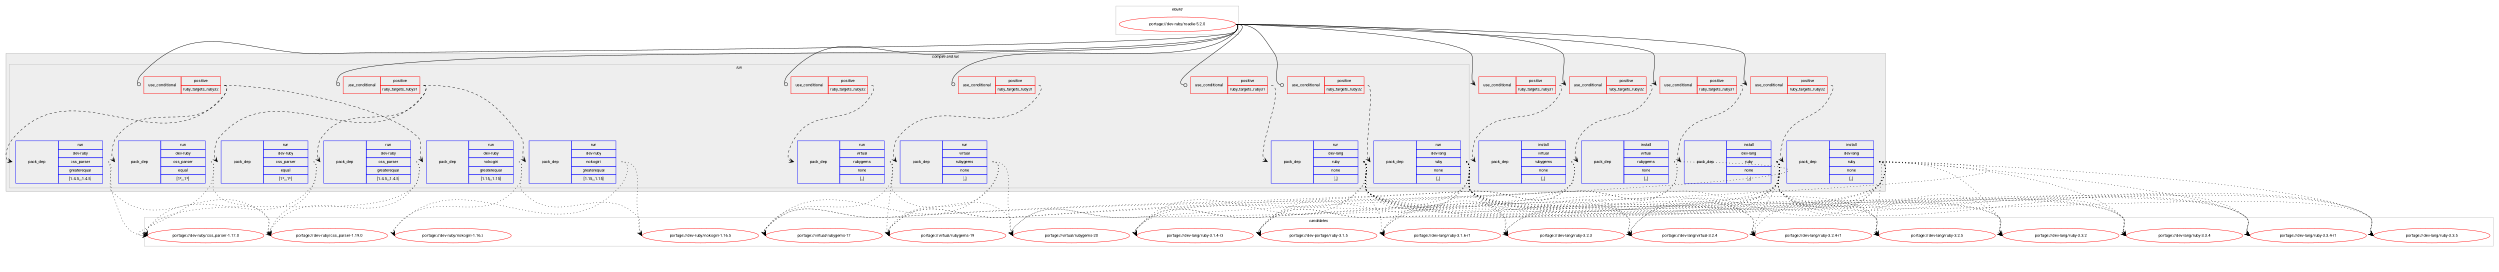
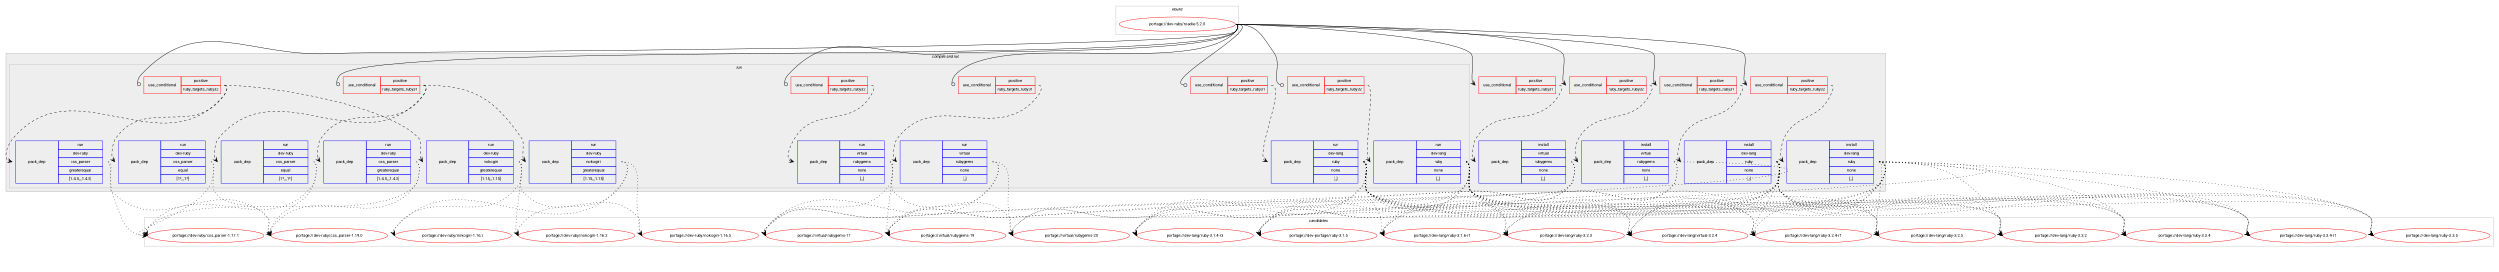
  digraph {
    compound=true
    concentrate=true
    fontname=Roboto
    fontsize=10
    newrank=true
    rankdir=TB
    ranksep=1.5
    node [color=red fontname=Roboto fontsize=10 shape=none]
    edge [arrowhead=vee fontname=Roboto headport=w style=dotted tailport=e weight=100]
    n1 [label="portage://dev-ruby/roadie-5.2.0" width=4 shape=""]
    n2 [color=blue label=<<TABLE BORDER="0" CELLBORDER="1" CELLSPACING="0" CELLPADDING="4" WIDTH="220"><TR><TD ROWSPAN="6" CELLPADDING="30">pack_dep</TD></TR><TR><TD WIDTH="110">install</TD></TR><TR><TD>dev-lang</TD></TR><TR><TD>ruby</TD></TR><TR><TD>none</TD></TR><TR><TD>[,,]</TD></TR></TABLE>>]
    n3 [label=<<TABLE BORDER="0" CELLBORDER="1" CELLSPACING="0" CELLPADDING="4"><TR><TD ROWSPAN="3" CELLPADDING="10">use_conditional</TD></TR><TR><TD>positive</TD></TR><TR><TD>ruby_targets_ruby31</TD></TR></TABLE>>]
    n4 [color=blue label=<<TABLE BORDER="0" CELLBORDER="1" CELLSPACING="0" CELLPADDING="4" WIDTH="220"><TR><TD ROWSPAN="6" CELLPADDING="30">pack_dep</TD></TR><TR><TD WIDTH="110">install</TD></TR><TR><TD>virtual</TD></TR><TR><TD>rubygems</TD></TR><TR><TD>none</TD></TR><TR><TD>[,,]</TD></TR></TABLE>>]
    n5 [label=<<TABLE BORDER="0" CELLBORDER="1" CELLSPACING="0" CELLPADDING="4"><TR><TD ROWSPAN="3" CELLPADDING="10">use_conditional</TD></TR><TR><TD>positive</TD></TR><TR><TD>ruby_targets_ruby31</TD></TR></TABLE>>]
    n6 [color=blue label=<<TABLE BORDER="0" CELLBORDER="1" CELLSPACING="0" CELLPADDING="4" WIDTH="220"><TR><TD ROWSPAN="6" CELLPADDING="30">pack_dep</TD></TR><TR><TD WIDTH="110">install</TD></TR><TR><TD>dev-lang</TD></TR><TR><TD>ruby</TD></TR><TR><TD>none</TD></TR><TR><TD>[,,]</TD></TR></TABLE>>]
    n7 [label=<<TABLE BORDER="0" CELLBORDER="1" CELLSPACING="0" CELLPADDING="4"><TR><TD ROWSPAN="3" CELLPADDING="10">use_conditional</TD></TR><TR><TD>positive</TD></TR><TR><TD>ruby_targets_ruby32</TD></TR></TABLE>>]
    n8 [color=blue label=<<TABLE BORDER="0" CELLBORDER="1" CELLSPACING="0" CELLPADDING="4" WIDTH="220"><TR><TD ROWSPAN="6" CELLPADDING="30">pack_dep</TD></TR><TR><TD WIDTH="110">install</TD></TR><TR><TD>virtual</TD></TR><TR><TD>rubygems</TD></TR><TR><TD>none</TD></TR><TR><TD>[,,]</TD></TR></TABLE>>]
    n9 [label=<<TABLE BORDER="0" CELLBORDER="1" CELLSPACING="0" CELLPADDING="4"><TR><TD ROWSPAN="3" CELLPADDING="10">use_conditional</TD></TR><TR><TD>positive</TD></TR><TR><TD>ruby_targets_ruby32</TD></TR></TABLE>>]
    n10 [color=blue label=<<TABLE BORDER="0" CELLBORDER="1" CELLSPACING="0" CELLPADDING="4" WIDTH="220"><TR><TD ROWSPAN="6" CELLPADDING="30">pack_dep</TD></TR><TR><TD WIDTH="110">run</TD></TR><TR><TD>dev-lang</TD></TR><TR><TD>ruby</TD></TR><TR><TD>none</TD></TR><TR><TD>[,,]</TD></TR></TABLE>>]
    n11 [label=<<TABLE BORDER="0" CELLBORDER="1" CELLSPACING="0" CELLPADDING="4"><TR><TD ROWSPAN="3" CELLPADDING="10">use_conditional</TD></TR><TR><TD>positive</TD></TR><TR><TD>ruby_targets_ruby31</TD></TR></TABLE>>]
    n12 [color=blue label=<<TABLE BORDER="0" CELLBORDER="1" CELLSPACING="0" CELLPADDING="4" WIDTH="220"><TR><TD ROWSPAN="6" CELLPADDING="30">pack_dep</TD></TR><TR><TD WIDTH="110">run</TD></TR><TR><TD>dev-ruby</TD></TR><TR><TD>nokogiri</TD></TR><TR><TD>greaterequal</TD></TR><TR><TD>[1.15,,,1.15]</TD></TR></TABLE>>]
    n13 [color=blue label=<<TABLE BORDER="0" CELLBORDER="1" CELLSPACING="0" CELLPADDING="4" WIDTH="220"><TR><TD ROWSPAN="6" CELLPADDING="30">pack_dep</TD></TR><TR><TD WIDTH="110">run</TD></TR><TR><TD>dev-ruby</TD></TR><TR><TD>css_parser</TD></TR><TR><TD>greaterequal</TD></TR><TR><TD>[1.4.5,,,1.4.5]</TD></TR></TABLE>>]
    n14 [color=blue label=<<TABLE BORDER="0" CELLBORDER="1" CELLSPACING="0" CELLPADDING="4" WIDTH="220"><TR><TD ROWSPAN="6" CELLPADDING="30">pack_dep</TD></TR><TR><TD WIDTH="110">run</TD></TR><TR><TD>dev-ruby</TD></TR><TR><TD>css_parser</TD></TR><TR><TD>equal</TD></TR><TR><TD>[1*,,,1*]</TD></TR></TABLE>>]
    n15 [label=<<TABLE BORDER="0" CELLBORDER="1" CELLSPACING="0" CELLPADDING="4"><TR><TD ROWSPAN="3" CELLPADDING="10">use_conditional</TD></TR><TR><TD>positive</TD></TR><TR><TD>ruby_targets_ruby31</TD></TR></TABLE>>]
    n16 [color=blue label=<<TABLE BORDER="0" CELLBORDER="1" CELLSPACING="0" CELLPADDING="4" WIDTH="220"><TR><TD ROWSPAN="6" CELLPADDING="30">pack_dep</TD></TR><TR><TD WIDTH="110">run</TD></TR><TR><TD>virtual</TD></TR><TR><TD>rubygems</TD></TR><TR><TD>none</TD></TR><TR><TD>[,,]</TD></TR></TABLE>>]
    n17 [label=<<TABLE BORDER="0" CELLBORDER="1" CELLSPACING="0" CELLPADDING="4"><TR><TD ROWSPAN="3" CELLPADDING="10">use_conditional</TD></TR><TR><TD>positive</TD></TR><TR><TD>ruby_targets_ruby31</TD></TR></TABLE>>]
    n18 [color=blue label=<<TABLE BORDER="0" CELLBORDER="1" CELLSPACING="0" CELLPADDING="4" WIDTH="220"><TR><TD ROWSPAN="6" CELLPADDING="30">pack_dep</TD></TR><TR><TD WIDTH="110">run</TD></TR><TR><TD>dev-lang</TD></TR><TR><TD>ruby</TD></TR><TR><TD>none</TD></TR><TR><TD>[,,]</TD></TR></TABLE>>]
    n19 [label=<<TABLE BORDER="0" CELLBORDER="1" CELLSPACING="0" CELLPADDING="4"><TR><TD ROWSPAN="3" CELLPADDING="10">use_conditional</TD></TR><TR><TD>positive</TD></TR><TR><TD>ruby_targets_ruby32</TD></TR></TABLE>>]
    n20 [color=blue label=<<TABLE BORDER="0" CELLBORDER="1" CELLSPACING="0" CELLPADDING="4" WIDTH="220"><TR><TD ROWSPAN="6" CELLPADDING="30">pack_dep</TD></TR><TR><TD WIDTH="110">run</TD></TR><TR><TD>dev-ruby</TD></TR><TR><TD>nokogiri</TD></TR><TR><TD>greaterequal</TD></TR><TR><TD>[1.15,,,1.15]</TD></TR></TABLE>>]
    n21 [color=blue label=<<TABLE BORDER="0" CELLBORDER="1" CELLSPACING="0" CELLPADDING="4" WIDTH="220"><TR><TD ROWSPAN="6" CELLPADDING="30">pack_dep</TD></TR><TR><TD WIDTH="110">run</TD></TR><TR><TD>dev-ruby</TD></TR><TR><TD>css_parser</TD></TR><TR><TD>greaterequal</TD></TR><TR><TD>[1.4.5,,,1.4.5]</TD></TR></TABLE>>]
    n22 [color=blue label=<<TABLE BORDER="0" CELLBORDER="1" CELLSPACING="0" CELLPADDING="4" WIDTH="220"><TR><TD ROWSPAN="6" CELLPADDING="30">pack_dep</TD></TR><TR><TD WIDTH="110">run</TD></TR><TR><TD>dev-ruby</TD></TR><TR><TD>css_parser</TD></TR><TR><TD>equal</TD></TR><TR><TD>[1*,,,1*]</TD></TR></TABLE>>]
    n23 [label=<<TABLE BORDER="0" CELLBORDER="1" CELLSPACING="0" CELLPADDING="4"><TR><TD ROWSPAN="3" CELLPADDING="10">use_conditional</TD></TR><TR><TD>positive</TD></TR><TR><TD>ruby_targets_ruby32</TD></TR></TABLE>>]
    n24 [color=blue label=<<TABLE BORDER="0" CELLBORDER="1" CELLSPACING="0" CELLPADDING="4" WIDTH="220"><TR><TD ROWSPAN="6" CELLPADDING="30">pack_dep</TD></TR><TR><TD WIDTH="110">run</TD></TR><TR><TD>virtual</TD></TR><TR><TD>rubygems</TD></TR><TR><TD>none</TD></TR><TR><TD>[,,]</TD></TR></TABLE>>]
    n25 [label=<<TABLE BORDER="0" CELLBORDER="1" CELLSPACING="0" CELLPADDING="4"><TR><TD ROWSPAN="3" CELLPADDING="10">use_conditional</TD></TR><TR><TD>positive</TD></TR><TR><TD>ruby_targets_ruby32</TD></TR></TABLE>>]
    n26 [label="portage://virtual/rubygems-20" width=4 shape=""]
    n27 [label="portage://virtual/rubygems-19" width=4 shape=""]
    n28 [label="portage://virtual/rubygems-17" width=4 shape=""]
    n29 [label="portage://dev-lang/ruby-3.3.5" width=4 shape=""]
    n30 [label="portage://dev-lang/ruby-3.3.4-r1" width=4 shape=""]
    n31 [label="portage://dev-lang/ruby-3.3.4" width=4 shape=""]
    n32 [label="portage://dev-lang/ruby-3.3.2" width=4 shape=""]
    n33 [label="portage://dev-lang/ruby-3.2.5" width=4 shape=""]
    n34 [label="portage://dev-lang/ruby-3.2.4-r1" width=4 shape=""]
    n35 [label="portage://dev-lang/virtual-3.2.4" width=4 shape=""]
    n36 [label="portage://dev-lang/ruby-3.2.3" width=4 shape=""]
    n37 [label="portage://dev-lang/ruby-3.1.6-r1" width=4 shape=""]
    n38 [label="portage://dev-portage/ruby-3.1.5" width=4 shape=""]
    n39 [label="portage://dev-lang/ruby-3.1.4-r3" width=4 shape=""]
    n40 [label="portage://dev-ruby/css_parser-1.19.0" width=4 shape=""]
-   n41 [label="portage://dev-ruby/css_parser-1.17.0" width=4 shape=""]
+   n41 [label="portage://dev-ruby/css_parser-1.17.1" width=4 shape=""]
    n42 [label="portage://dev-ruby/nokogiri-1.16.3" width=4 shape=""]
    n43 [label="portage://dev-ruby/nokogiri-1.16.5" width=4 shape=""]
+   n44 [label="portage://dev-ruby/nokogiri-1.16.2" width=4 shape=""]
    subgraph cluster_1 {
      color=gray
      label=<<i>ebuild</i>>
      n1
    }
    subgraph cluster_2 {
      color=gray
      label=<<i>dependencies</i>>
      subgraph cluster_3 {
        color=gray
        fillcolor="#eeeeee"
        label=<<i>compile</i>>
        style=filled
        subgraph sub_4 {
          color=gray
          fillcolor="#eeeeee"
          label=<<i>compile</i>>
          style=filled
          n3
          subgraph sub_5 {
            color=gray
            fillcolor="#eeeeee"
            label=<<i>compile</i>>
            style=filled
            n2
          }
        }
        subgraph sub_6 {
          color=gray
          fillcolor="#eeeeee"
          label=<<i>compile</i>>
          style=filled
          n5
          subgraph sub_7 {
            color=gray
            fillcolor="#eeeeee"
            label=<<i>compile</i>>
            style=filled
            n4
          }
        }
        subgraph sub_8 {
          color=gray
          fillcolor="#eeeeee"
          label=<<i>compile</i>>
          style=filled
          n7
          subgraph sub_9 {
            color=gray
            fillcolor="#eeeeee"
            label=<<i>compile</i>>
            style=filled
            n6
          }
        }
        subgraph sub_10 {
          color=gray
          fillcolor="#eeeeee"
          label=<<i>compile</i>>
          style=filled
          n9
          subgraph sub_11 {
            color=gray
            fillcolor="#eeeeee"
            label=<<i>compile</i>>
            style=filled
            n8
          }
        }
      }
      subgraph cluster_12 {
        color=gray
        fillcolor="#eeeeee"
        label=<<i>compile and run</i>>
        style=filled
      }
      subgraph cluster_13 {
        color=gray
        fillcolor="#eeeeee"
        label=<<i>run</i>>
        style=filled
        subgraph sub_14 {
          color=gray
          fillcolor="#eeeeee"
          label=<<i>run</i>>
          style=filled
          n11
          subgraph sub_15 {
            color=gray
            fillcolor="#eeeeee"
            label=<<i>run</i>>
            style=filled
            n10
          }
        }
        subgraph sub_16 {
          color=gray
          fillcolor="#eeeeee"
          label=<<i>run</i>>
          style=filled
          n15
          subgraph sub_17 {
            color=gray
            fillcolor="#eeeeee"
            label=<<i>run</i>>
            style=filled
            n12
          }
          subgraph sub_18 {
            color=gray
            fillcolor="#eeeeee"
            label=<<i>run</i>>
            style=filled
            n13
          }
          subgraph sub_19 {
            color=gray
            fillcolor="#eeeeee"
            label=<<i>run</i>>
            style=filled
            n14
          }
        }
        subgraph sub_20 {
          color=gray
          fillcolor="#eeeeee"
          label=<<i>run</i>>
          style=filled
          n17
          subgraph sub_21 {
            color=gray
            fillcolor="#eeeeee"
            label=<<i>run</i>>
            style=filled
            n16
          }
        }
        subgraph sub_22 {
          color=gray
          fillcolor="#eeeeee"
          label=<<i>run</i>>
          style=filled
          n19
          subgraph sub_23 {
            color=gray
            fillcolor="#eeeeee"
            label=<<i>run</i>>
            style=filled
            n18
          }
        }
        subgraph sub_24 {
          color=gray
          fillcolor="#eeeeee"
          label=<<i>run</i>>
          style=filled
          n23
          subgraph sub_25 {
            color=gray
            fillcolor="#eeeeee"
            label=<<i>run</i>>
            style=filled
            n20
          }
          subgraph sub_26 {
            color=gray
            fillcolor="#eeeeee"
            label=<<i>run</i>>
            style=filled
            n21
          }
          subgraph sub_27 {
            color=gray
            fillcolor="#eeeeee"
            label=<<i>run</i>>
            style=filled
            n22
          }
        }
        subgraph sub_28 {
          color=gray
          fillcolor="#eeeeee"
          label=<<i>run</i>>
          style=filled
          n25
          subgraph sub_29 {
            color=gray
            fillcolor="#eeeeee"
            label=<<i>run</i>>
            style=filled
            n24
          }
        }
      }
    }
    subgraph cluster_30 {
      color=gray
      label=<<i>candidates</i>>
      rank=same
      subgraph sub_31 {
        color=black
        label=<<i>candidates</i>>
        nodesep=1
        rank=same
        n40
        n41
      }
      subgraph sub_32 {
        color=black
        label=<<i>candidates</i>>
        nodesep=1
        rank=same
        n26
        n27
        n28
      }
      subgraph sub_33 {
        color=black
        label=<<i>candidates</i>>
        nodesep=1
        rank=same
        n29
        n30
        n31
        n32
        n33
        n34
        n35
        n36
        n37
        n38
        n39
      }
      subgraph sub_34 {
        color=black
        label=<<i>candidates</i>>
        nodesep=1
        rank=same
        n29
        n30
        n31
        n32
        n33
        n34
        n35
        n36
        n37
        n38
        n39
      }
      subgraph sub_35 {
        color=black
        label=<<i>candidates</i>>
        nodesep=1
        rank=same
        n26
        n27
        n28
      }
      subgraph sub_36 {
        color=black
        label=<<i>candidates</i>>
        nodesep=1
        rank=same
        n40
        n41
      }
      subgraph sub_37 {
        color=black
        label=<<i>candidates</i>>
        nodesep=1
        rank=same
        n29
        n30
        n31
        n32
        n33
        n34
        n35
        n36
        n37
        n38
        n39
      }
      subgraph sub_38 {
        color=black
        label=<<i>candidates</i>>
        nodesep=1
        rank=same
        n42
        n43
+       n44
      }
      subgraph sub_39 {
        color=black
        label=<<i>candidates</i>>
        nodesep=1
        rank=same
        n26
        n27
        n28
      }
      subgraph sub_40 {
        color=black
        label=<<i>candidates</i>>
        nodesep=1
        rank=same
        n29
        n30
        n31
        n32
        n33
        n34
        n35
        n36
        n37
        n38
        n39
      }
      subgraph sub_41 {
        color=black
        label=<<i>candidates</i>>
        nodesep=1
        rank=same
        n42
        n43
+       n44
      }
      subgraph sub_42 {
        color=black
        label=<<i>candidates</i>>
        nodesep=1
        rank=same
        n40
        n41
      }
      subgraph sub_43 {
        color=black
        label=<<i>candidates</i>>
        nodesep=1
        rank=same
        n40
        n41
      }
      subgraph sub_44 {
        color=black
        label=<<i>candidates</i>>
        nodesep=1
        rank=same
        n26
        n27
        n28
      }
    }
    n1 -> n3 [style=solid weight=20]
    n1 -> n5 [style=solid weight=20]
    n1 -> n7 [style=solid weight=20]
    n1 -> n9 [style=solid weight=20]
    n1 -> n11 [arrowhead=odot style=solid weight=20]
    n1 -> n15 [arrowhead=odot style=solid weight=20]
    n1 -> n17 [arrowhead=odot style=solid weight=20]
    n1 -> n19 [arrowhead=odot style=solid weight=20]
    n1 -> n23 [arrowhead=odot style=solid weight=20]
    n1 -> n25 [arrowhead=odot style=solid weight=20]
    n2 -> n29
    n2 -> n30
    n2 -> n31
    n2 -> n32
    n2 -> n33
    n2 -> n34
    n2 -> n35
    n2 -> n36
    n2 -> n37
    n2 -> n38
    n2 -> n39
    n3 -> n2 [style=dashed weight=20]
    n4 -> n26
    n4 -> n27
    n4 -> n28
    n5 -> n4 [style=dashed weight=20]
    n6 -> n29
    n6 -> n30
    n6 -> n31
    n6 -> n32
    n6 -> n33
    n6 -> n34
    n6 -> n35
    n6 -> n36
    n6 -> n37
    n6 -> n38
    n6 -> n39
    n7 -> n6 [style=dashed weight=20]
    n8 -> n26
    n8 -> n27
    n8 -> n28
    n9 -> n8 [style=dashed weight=20]
    n10 -> n29
    n10 -> n30
    n10 -> n31
    n10 -> n32
    n10 -> n33
    n10 -> n34
    n10 -> n35
    n10 -> n36
    n10 -> n37
    n10 -> n38
    n10 -> n39
    n11 -> n10 [style=dashed weight=20]
    n12 -> n42
    n12 -> n43
+   n12 -> n44
    n13 -> n40
    n13 -> n41
    n14 -> n40
    n14 -> n41
    n15 -> n12 [style=dashed weight=20]
    n15 -> n13 [style=dashed weight=20]
    n15 -> n14 [style=dashed weight=20]
    n16 -> n26
    n16 -> n27
    n16 -> n28
    n17 -> n16 [style=dashed weight=20]
    n18 -> n29
    n18 -> n30
    n18 -> n31
    n18 -> n32
    n18 -> n33
    n18 -> n34
    n18 -> n35
    n18 -> n36
    n18 -> n37
    n18 -> n38
    n18 -> n39
    n19 -> n18 [style=dashed weight=20]
    n20 -> n42
    n20 -> n43
+   n20 -> n44
    n21 -> n40
    n21 -> n41
    n22 -> n40
    n22 -> n41
    n23 -> n20 [style=dashed weight=20]
    n23 -> n21 [style=dashed weight=20]
    n23 -> n22 [style=dashed weight=20]
    n24 -> n26
    n24 -> n27
    n24 -> n28
    n25 -> n24 [style=dashed weight=20]
  }
